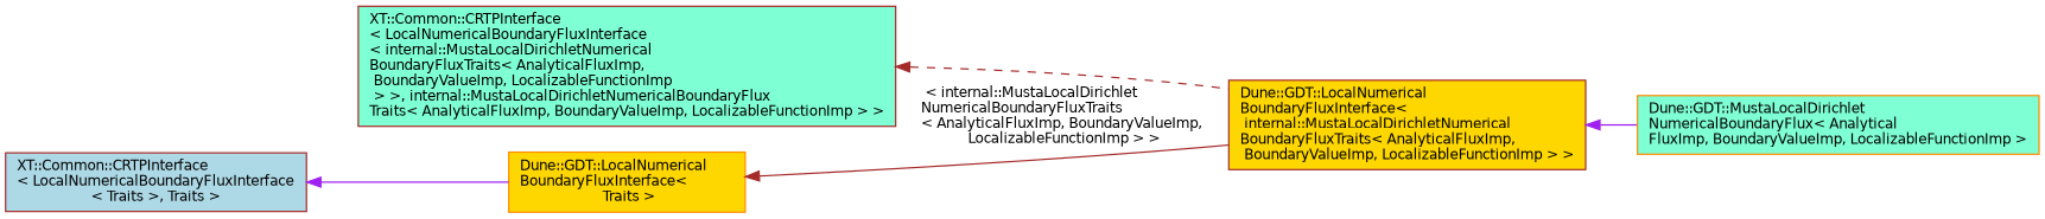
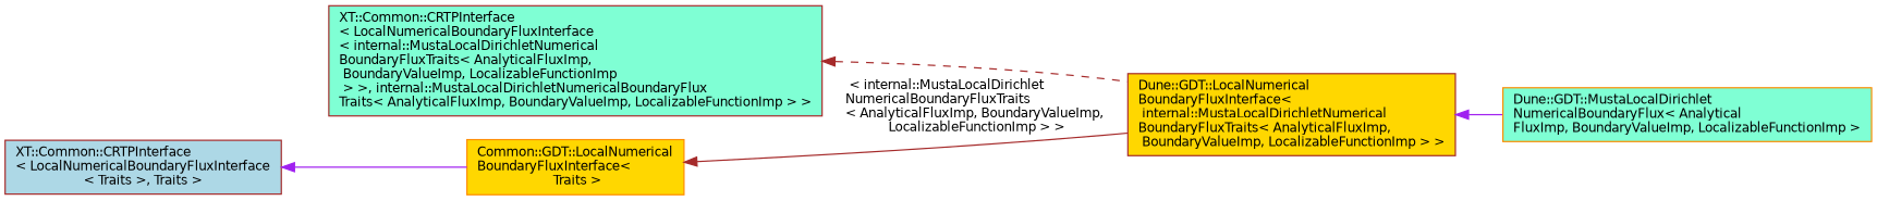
  digraph {
    rankdir=LR
    node [color=brown fillcolor=aquamarine fontname=Helvetica fontsize=10 shape=record style=filled]
    edge [color=purple dir=back fontname=Helvetica fontsize=10 labelfontname=Helvetica labelfontsize=10 style=solid]
    n1 [color=darkorange fontcolor=black height=0.2 label="Dune::GDT::MustaLocalDirichlet\lNumericalBoundaryFlux\< Analytical\lFluxImp, BoundaryValueImp, LocalizableFunctionImp \>" width=0.4]
    n2 [fillcolor=gold height=0.2 label="Dune::GDT::LocalNumerical\lBoundaryFluxInterface\<\l internal::MustaLocalDirichletNumerical\lBoundaryFluxTraits\< AnalyticalFluxImp,\l BoundaryValueImp, LocalizableFunctionImp \> \>" width=0.4]
    n3 [height=0.2 label="XT::Common::CRTPInterface\l\< LocalNumericalBoundaryFluxInterface\l\< internal::MustaLocalDirichletNumerical\lBoundaryFluxTraits\< AnalyticalFluxImp,\l BoundaryValueImp, LocalizableFunctionImp\l \> \>, internal::MustaLocalDirichletNumericalBoundaryFlux\lTraits\< AnalyticalFluxImp, BoundaryValueImp, LocalizableFunctionImp \> \>" width=0.4]
-   n4 [color=darkorange fillcolor=gold height=0.2 label="Dune::GDT::LocalNumerical\lBoundaryFluxInterface\<\l Traits \>" width=0.4]
+   n4 [color=darkorange fillcolor=gold height=0.2 label="Common::GDT::LocalNumerical\lBoundaryFluxInterface\<\l Traits \>" width=0.4]
    n5 [fillcolor=lightblue height=0.2 label="XT::Common::CRTPInterface\l\< LocalNumericalBoundaryFluxInterface\l\< Traits \>, Traits \>" width=0.4]
    n2 -> n1
    n3 -> n2 [color=brown style=dashed]
    n4 -> n2 [color=brown label=" \< internal::MustaLocalDirichlet\lNumericalBoundaryFluxTraits\l\< AnalyticalFluxImp, BoundaryValueImp,\l LocalizableFunctionImp \> \>"]
    n5 -> n4
  }
